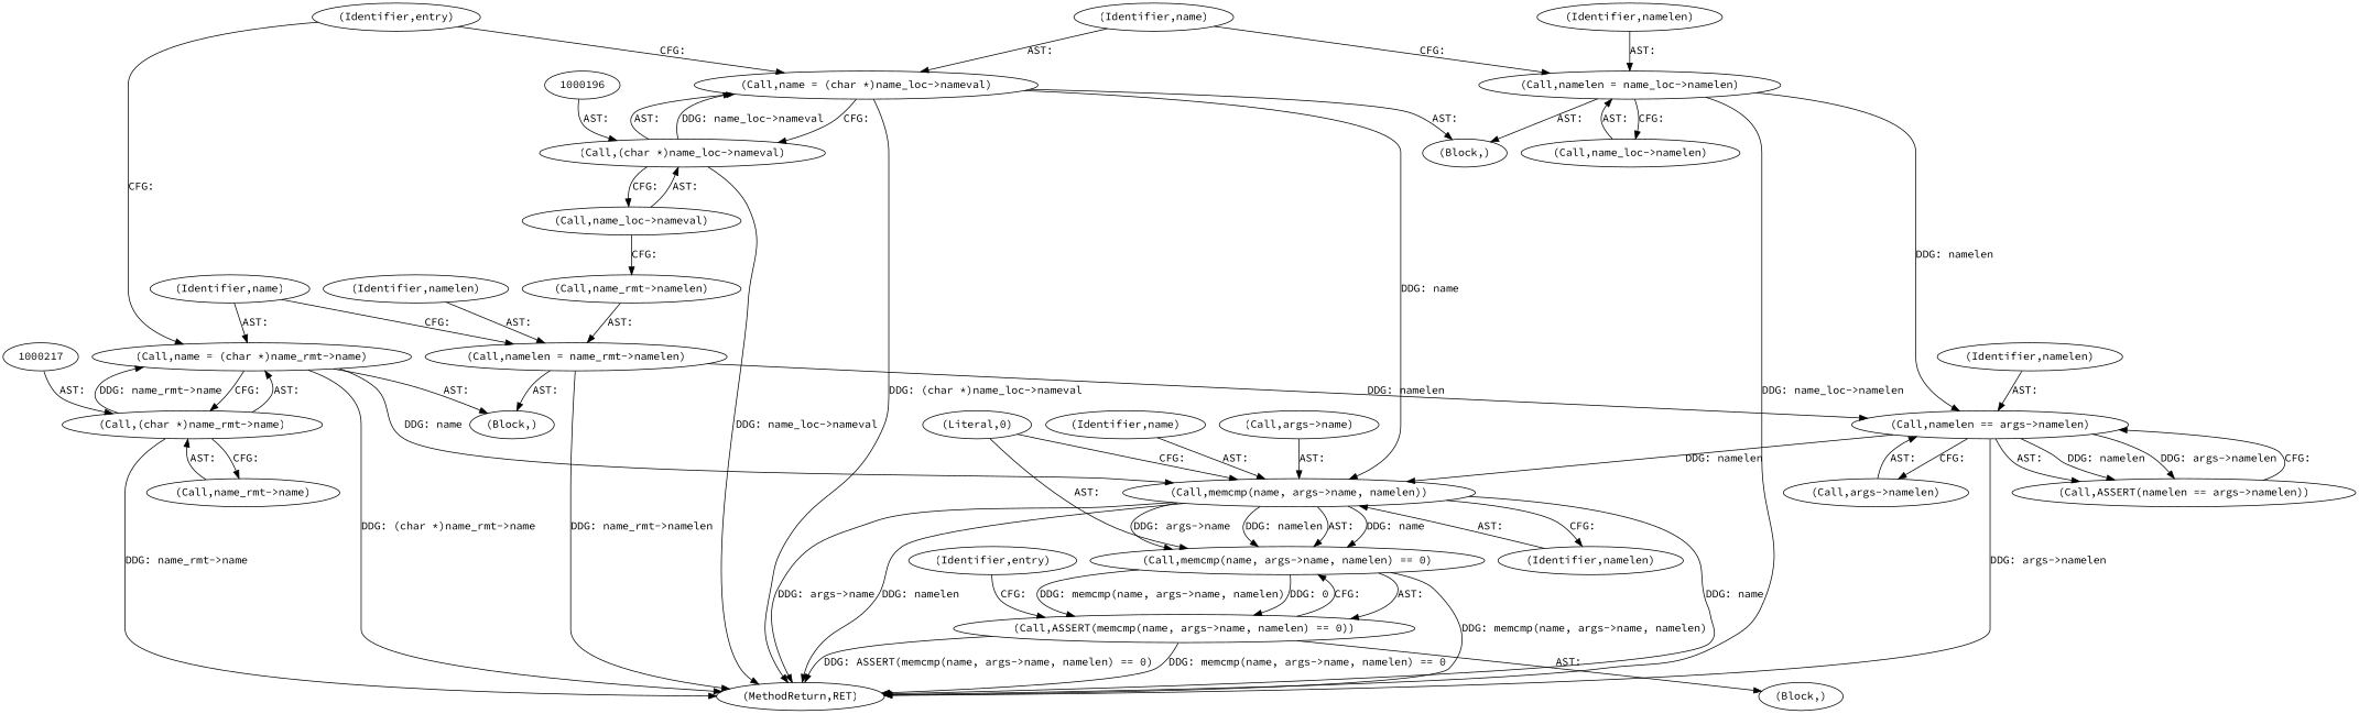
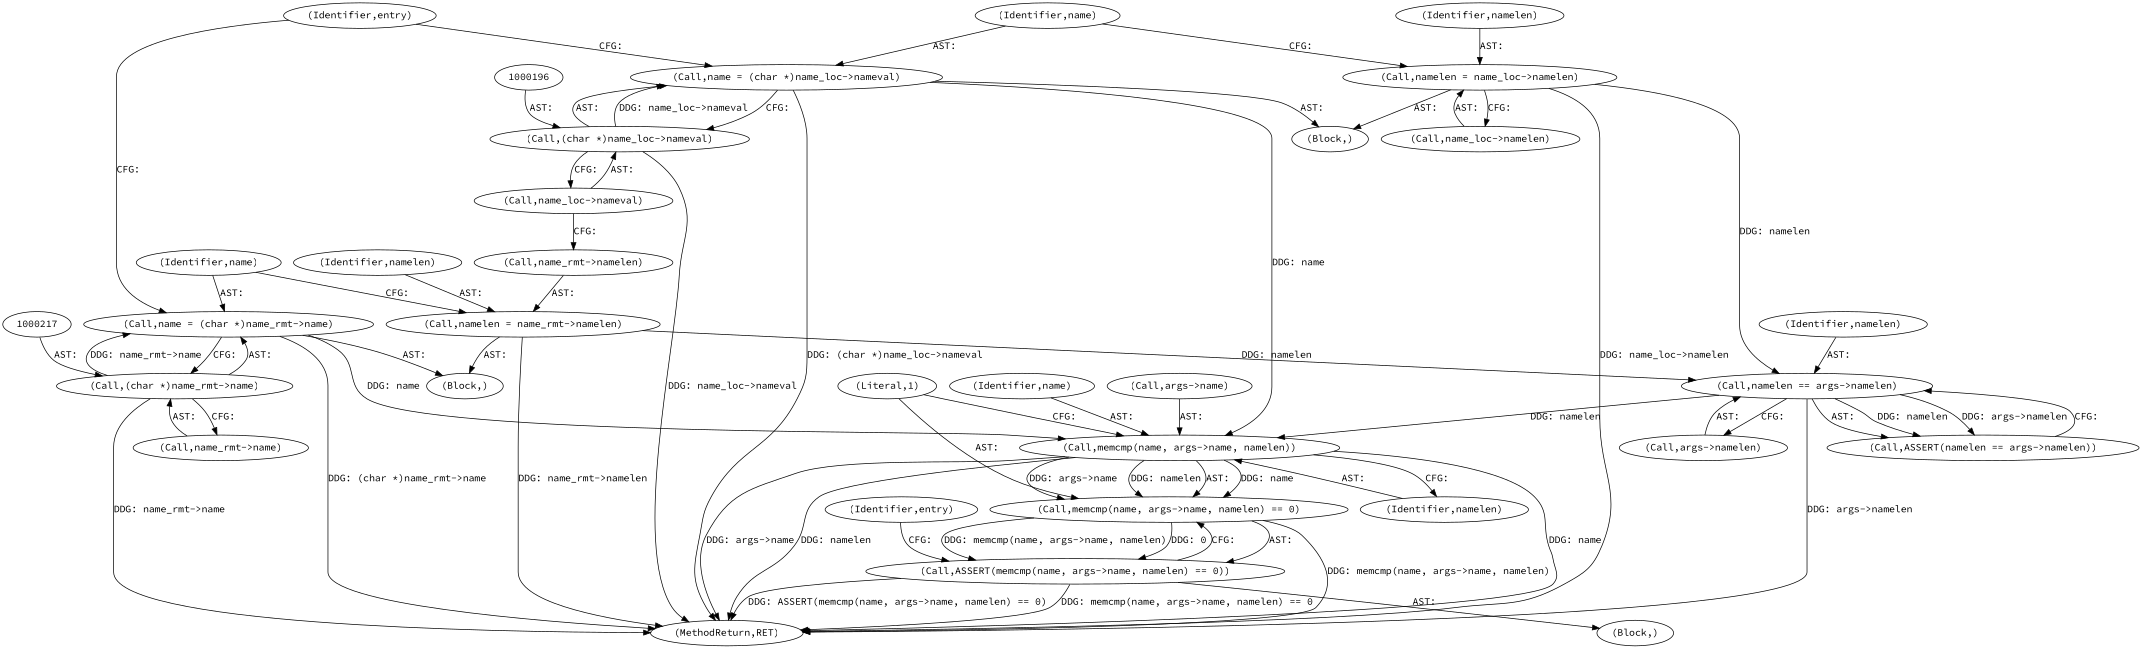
  digraph {
    fontname="Source Code Pro"
    node [fontname="Source Code Pro"]
    edge [fontname="Source Code Pro"]
    n1 [label="(Call,memcmp(name, args->name, namelen) == 0)"]
    n2 [label="(Call,ASSERT(memcmp(name, args->name, namelen) == 0))"]
    n3 [label="(MethodReturn,RET)"]
    n4 [label="(Block,)"]
-   n5 [label="(Literal,0)"]
+   n5 [label="(Literal,1)"]
    n6 [label="(Call,memcmp(name, args->name, namelen))"]
    n7 [label="(Identifier,namelen)"]
    n8 [label="(Call,name = (char *)name_loc->nameval)"]
    n9 [label="(Call,(char *)name_loc->nameval)"]
    n10 [label="(Block,)"]
    n11 [label="(Call,name_loc->nameval)"]
    n12 [label="(Call,name_rmt->namelen)"]
    n13 [label="(Call,name = (char *)name_rmt->name)"]
    n14 [label="(Call,(char *)name_rmt->name)"]
    n15 [label="(Block,)"]
    n16 [label="(Call,name_rmt->name)"]
    n17 [label="(Call,namelen == args->namelen)"]
    n18 [label="(Call,ASSERT(namelen == args->namelen))"]
    n19 [label="(Call,args->namelen)"]
    n20 [label="(Call,namelen = name_rmt->namelen)"]
    n21 [label="(Call,namelen = name_loc->namelen)"]
    n22 [label="(Call,name_loc->namelen)"]
    n23 [label="(Identifier,name)"]
    n24 [label="(Identifier,name)"]
    n25 [label="(Identifier,namelen)"]
    n26 [label="(Identifier,entry)"]
    n27 [label="(Call,args->name)"]
    n28 [label="(Identifier,namelen)"]
    n29 [label="(Identifier,name)"]
    n30 [label="(Identifier,namelen)"]
    n31 [label="(Identifier,entry)"]
    1000196
    1000217
    n1 -> n2 [label="AST: "]
    n1 -> n2 [label="DDG: memcmp(name, args->name, namelen)"]
    n1 -> n2 [label="DDG: 0"]
    n1 -> n3 [label="DDG: memcmp(name, args->name, namelen)"]
    n2 -> n1 [label="CFG: "]
    n2 -> n3 [label="DDG: memcmp(name, args->name, namelen) == 0"]
    n2 -> n3 [label="DDG: ASSERT(memcmp(name, args->name, namelen) == 0)"]
    n2 -> n4 [label="AST: "]
    n5 -> n1 [label="AST: "]
    n5 -> n6 [label="CFG: "]
    n6 -> n1 [label="AST: "]
    n6 -> n1 [label="DDG: name"]
    n6 -> n1 [label="DDG: args->name"]
    n6 -> n1 [label="DDG: namelen"]
    n6 -> n3 [label="DDG: name"]
    n6 -> n3 [label="DDG: args->name"]
    n6 -> n3 [label="DDG: namelen"]
    n6 -> n7 [label="CFG: "]
    n7 -> n6 [label="AST: "]
    n8 -> n3 [label="DDG: (char *)name_loc->nameval"]
    n8 -> n6 [label="DDG: name"]
    n8 -> n9 [label="CFG: "]
    n8 -> n10 [label="AST: "]
    n9 -> n3 [label="DDG: name_loc->nameval"]
    n9 -> n8 [label="AST: "]
    n9 -> n8 [label="DDG: name_loc->nameval"]
    n9 -> n11 [label="CFG: "]
    n11 -> n9 [label="AST: "]
    n11 -> n12 [label="CFG: "]
    n12 -> n20 [label="AST: "]
    n13 -> n3 [label="DDG: (char *)name_rmt->name"]
    n13 -> n6 [label="DDG: name"]
    n13 -> n14 [label="CFG: "]
    n13 -> n15 [label="AST: "]
    n14 -> n3 [label="DDG: name_rmt->name"]
    n14 -> n13 [label="AST: "]
    n14 -> n13 [label="DDG: name_rmt->name"]
    n14 -> n16 [label="CFG: "]
    n16 -> n14 [label="AST: "]
    n17 -> n3 [label="DDG: args->namelen"]
    n17 -> n6 [label="DDG: namelen"]
    n17 -> n18 [label="AST: "]
    n17 -> n18 [label="DDG: namelen"]
    n17 -> n18 [label="DDG: args->namelen"]
    n17 -> n19 [label="CFG: "]
    n18 -> n17 [label="CFG: "]
    n19 -> n17 [label="AST: "]
    n20 -> n3 [label="DDG: name_rmt->namelen"]
    n20 -> n15 [label="AST: "]
    n20 -> n17 [label="DDG: namelen"]
    n21 -> n3 [label="DDG: name_loc->namelen"]
    n21 -> n10 [label="AST: "]
    n21 -> n17 [label="DDG: namelen"]
    n21 -> n22 [label="CFG: "]
    n22 -> n21 [label="AST: "]
    n23 -> n8 [label="AST: "]
    n23 -> n21 [label="CFG: "]
    n24 -> n6 [label="AST: "]
    n25 -> n20 [label="AST: "]
    n26 -> n2 [label="CFG: "]
    n27 -> n6 [label="AST: "]
    n28 -> n21 [label="AST: "]
    n29 -> n13 [label="AST: "]
    n29 -> n20 [label="CFG: "]
    n30 -> n17 [label="AST: "]
    n31 -> n8 [label="CFG: "]
    n31 -> n13 [label="CFG: "]
    1000196 -> n9 [label="AST: "]
    1000217 -> n14 [label="AST: "]
  }
